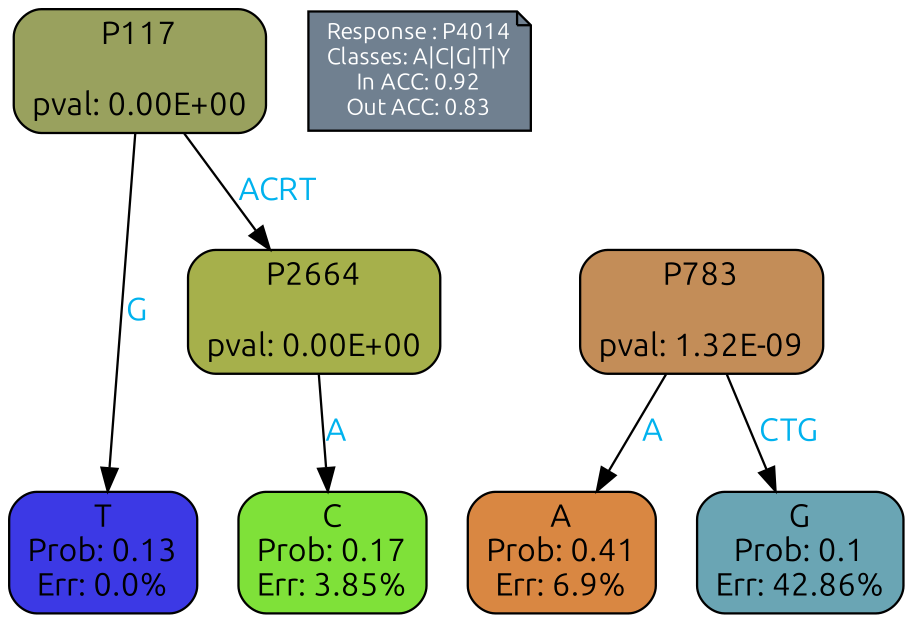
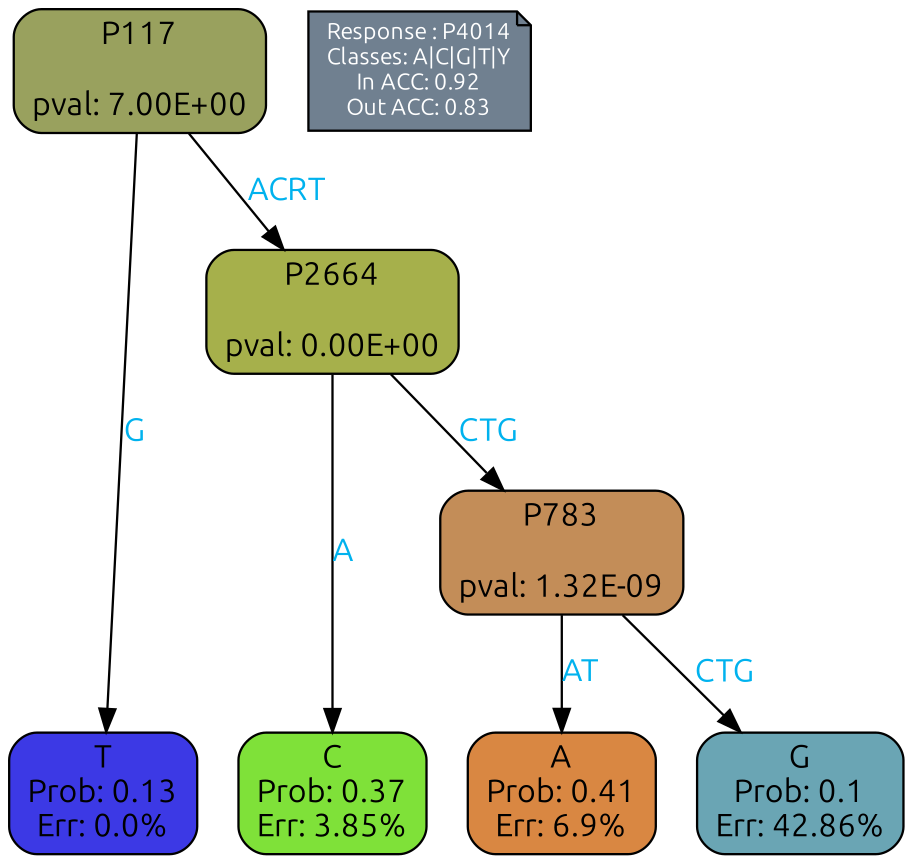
  digraph {
    fontname=Ubuntu
    ranksep=equally
    splines=polylines
    node [color=black fontname=Ubuntu shape=box style="filled, rounded"]
    edge [fontcolor=deepskyblue2 fontname=Ubuntu]
-   n1 [fillcolor="#7fe139" label="C\nProb: 0.17\nErr: 3.85%"]
+   n1 [fillcolor="#7fe139" label="C\nProb: 0.37\nErr: 3.85%"]
    n2 [fillcolor="#d98742" label="A\nProb: 0.41\nErr: 6.9%"]
    n3 [fillcolor="#6aa5b4" label="G\nProb: 0.1\nErr: 42.86%"]
    n4 [fillcolor="#3c39e5" label="T\nProb: 0.13\nErr: 0.0%"]
    n5 [align=left fillcolor=slategray fontcolor=white fontsize=10 label="Response : P4014\nClasses: A|C|G|T|Y\nIn ACC: 0.92\nOut ACC: 0.83\n" shape=note style=filled]
-   n6 [fillcolor="#99a15e" label="P117\n\npval: 0.00E+00"]
+   n6 [fillcolor="#99a15e" label="P117\n\npval: 7.00E+00"]
    n7 [fillcolor="#a6b04b" label="P2664\n\npval: 0.00E+00"]
    n8 [fillcolor="#c38d58" label="P783\n\npval: 1.32E-09"]
    subgraph sub_1 {
      rank=same
      n1
      n2
      n3
      n4
    }
    subgraph sub_2 {
      rank=same
      n5
      n6
    }
    n6 -> n4 [label=G]
    n6 -> n7 [label=ACRT]
    n7 -> n1 [label=A]
-   n8 -> n2 [label=A]
+   n7 -> n8 [label=CTG]
+   n8 -> n2 [label=AT]
    n8 -> n3 [label=CTG]
  }
